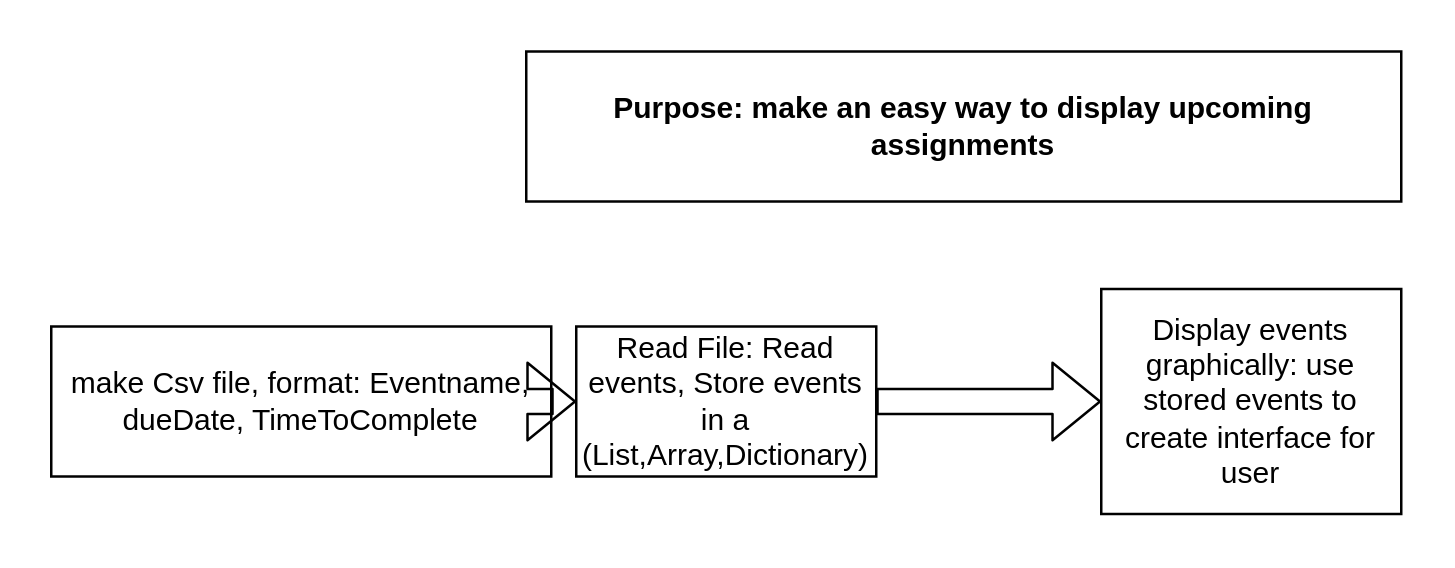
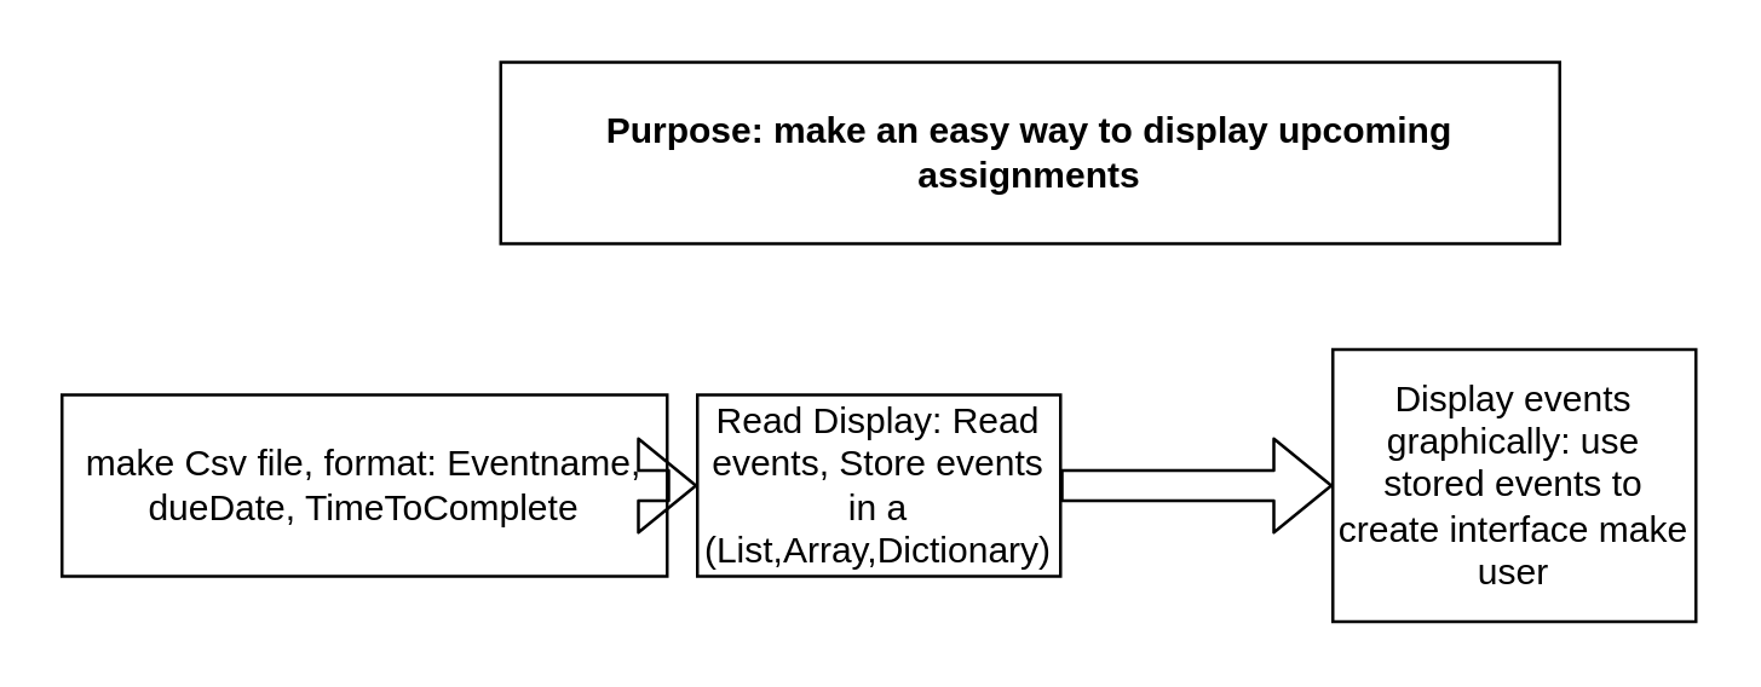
  <mxCell id="0" />
  <mxCell id="1" parent="0" />
- <mxCell id="2" value="&lt;b&gt;Purpose: make an easy way to display upcoming assignments&lt;/b&gt;" style="rounded=0;whiteSpace=wrap;html=1;" vertex="1" parent="1"><mxGeometry x="210" y="20" width="350" height="60" as="geometry" /></mxCell>
+ <mxCell id="2" value="&lt;b&gt;Purpose: make an easy way to display upcoming assignments&lt;/b&gt;" style="rounded=0;whiteSpace=wrap;html=1;" vertex="1" parent="1"><mxGeometry x="165" y="20" width="350" height="60" as="geometry" /></mxCell>
  <mxCell id="3" value="make Csv file, format: Eventname, dueDate, TimeToComplete" style="rounded=0;whiteSpace=wrap;html=1;" vertex="1" parent="1"><mxGeometry x="20" y="130" width="200" height="60" as="geometry" /></mxCell>
  <mxCell id="4" value="" style="shape=flexArrow;endArrow=classic;html=1;exitX=1;exitY=0.5;exitDx=0;exitDy=0;" edge="1" parent="1" source="3"><mxGeometry width="50" height="50" relative="1" as="geometry"><mxPoint x="20" y="260" as="sourcePoint" /><mxPoint x="230" y="160" as="targetPoint" /></mxGeometry></mxCell>
- <mxCell id="5" value="Read File: Read events, Store events in a (List,Array,Dictionary)" style="rounded=0;whiteSpace=wrap;html=1;" vertex="1" parent="1"><mxGeometry x="230" y="130" width="120" height="60" as="geometry" /></mxCell>
+ <mxCell id="5" value="Read Display: Read events, Store events in a (List,Array,Dictionary)" style="rounded=0;whiteSpace=wrap;html=1;" vertex="1" parent="1"><mxGeometry x="230" y="130" width="120" height="60" as="geometry" /></mxCell>
  <mxCell id="6" value="" style="shape=flexArrow;endArrow=classic;html=1;exitX=1;exitY=0.5;exitDx=0;exitDy=0;" edge="1" parent="1" source="5"><mxGeometry width="50" height="50" relative="1" as="geometry"><mxPoint x="150" y="170" as="sourcePoint" /><mxPoint x="440" y="160" as="targetPoint" /></mxGeometry></mxCell>
- <mxCell id="7" value="Display events graphically: use stored events to create interface for user" style="rounded=0;whiteSpace=wrap;html=1;" vertex="1" parent="1"><mxGeometry x="440" y="115" width="120" height="90" as="geometry" /></mxCell>
+ <mxCell id="7" value="Display events graphically: use stored events to create interface make user" style="rounded=0;whiteSpace=wrap;html=1;" vertex="1" parent="1"><mxGeometry x="440" y="115" width="120" height="90" as="geometry" /></mxCell>
